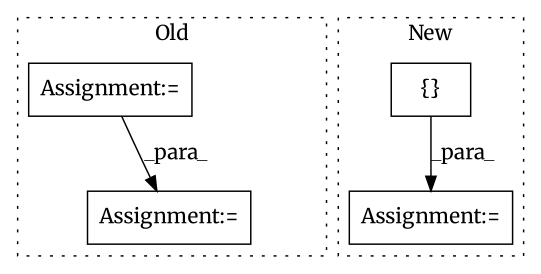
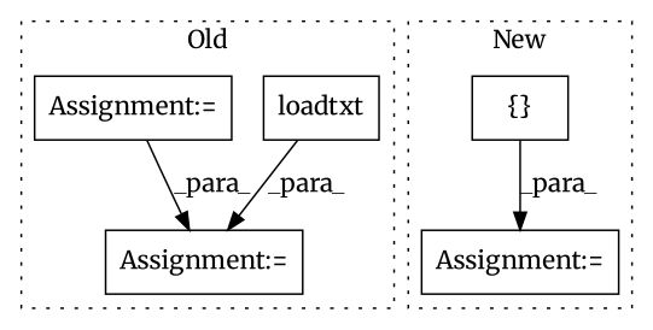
  digraph {
    fontname=Merriweather
    node [a=7 shape=box fontname=Merriweather]
    edge [fontname=Merriweather]
+   n1 [a=32 l="8,1" label=loadtxt s="2554,2596"]
    n2 [l=12 label="Assignment:=" s=2604]
    n3 [l=25 label="Assignment:=" s=2707]
    n4 [a=4 l="1,1" label="{}" s="2490,2721"]
    n5 [l=1 label="Assignment:=" s=2480]
    subgraph cluster_1 {
      label=Old
      style=dotted
+     n1
      n2
      n3
    }
    subgraph cluster_2 {
      label=New
      style=dotted
      n4
      n5
    }
+   n1 -> n2 [label=_para_]
    n3 -> n2 [label=_para_]
    n4 -> n5 [label=_para_]
  }
